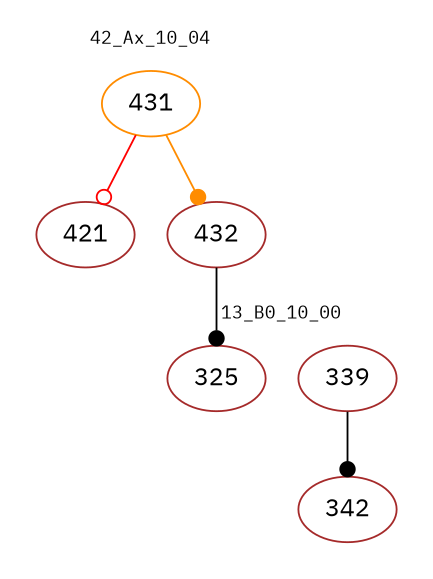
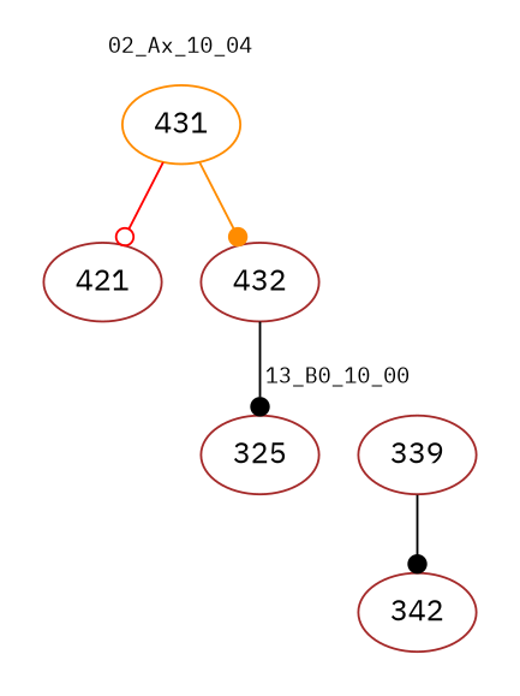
  digraph {
    fontname="IBM Plex Mono"
    node [color=brown fontname="IBM Plex Mono"]
    edge [arrowhead=dot color=black fontname="IBM Plex Mono"]
    n1 [color=darkorange label=431]
    n2 [label=421]
    n3 [label=432]
    n4 [label=339]
    n5 [label=325]
    n6 [label=342]
    subgraph cluster_1 {
      color=white
      fontsize=10
-     label="42_Ax_10_04"
+     label="02_Ax_10_04"
      n1
      n2
      n3
    }
    subgraph cluster_2 {
      color=white
      fontsize=10
      label="13_B0_10_00"
      n4
      n5
      n6
    }
    n1 -> n2 [arrowhead=odot color=red]
    n1 -> n3 [color=darkorange]
    n3 -> n5
    n4 -> n6
  }
